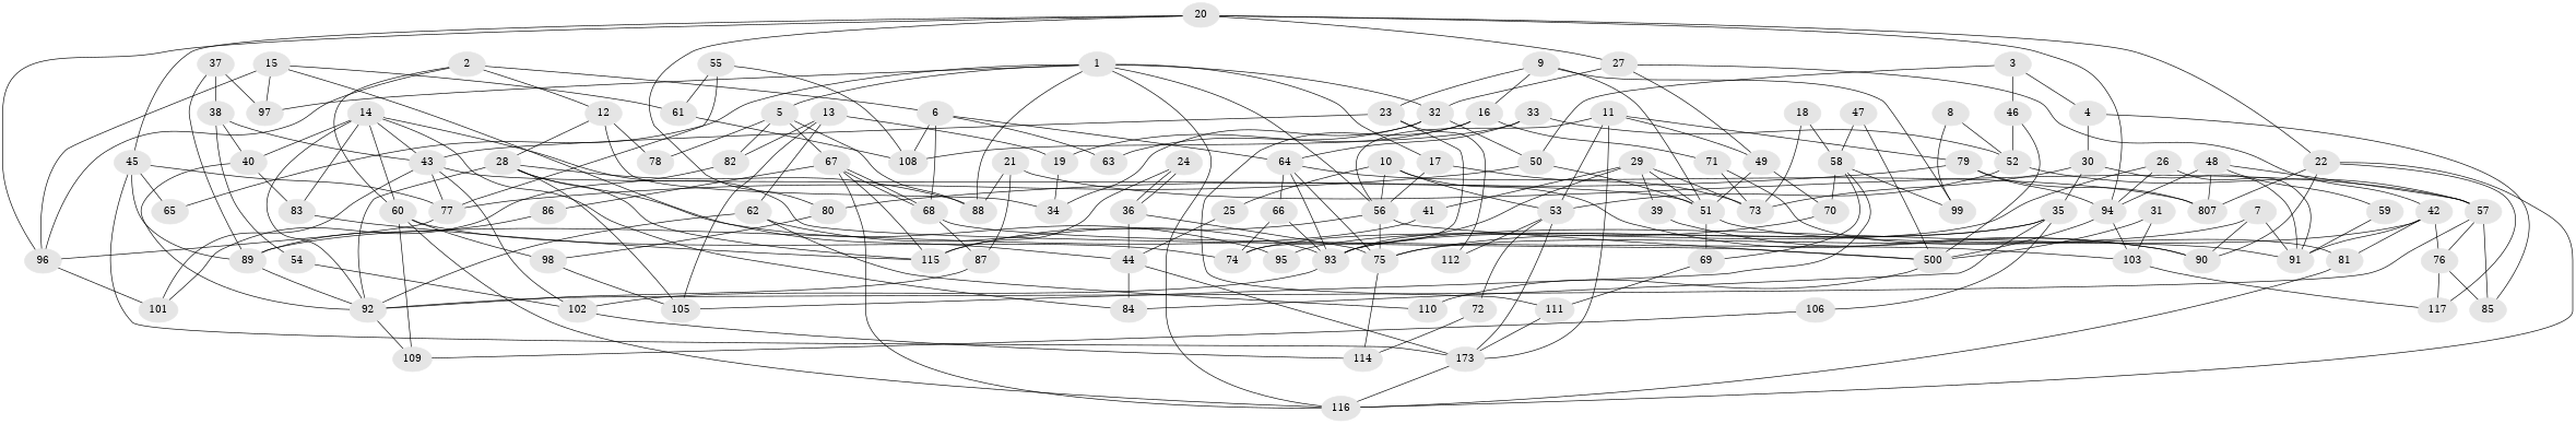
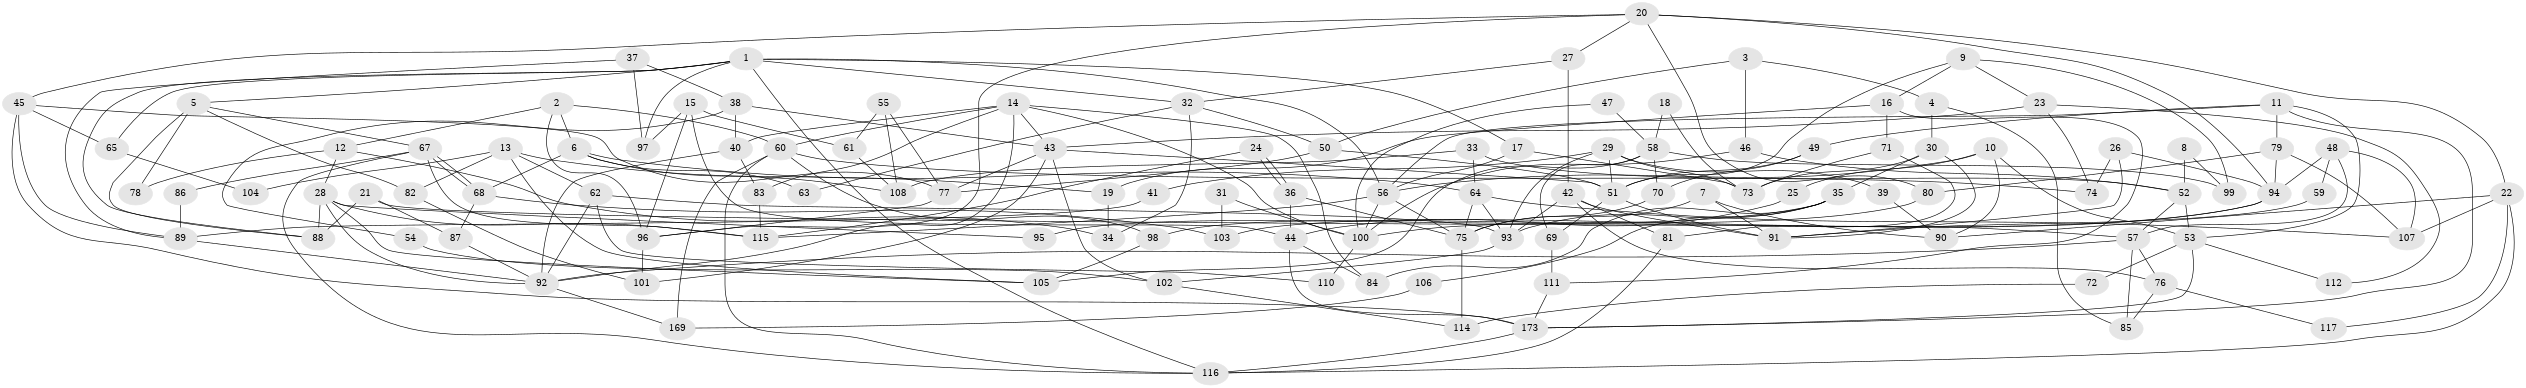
  graph {
    node [color=gray90 style=filled]
    1
    5
    17
    32
    56
    65
    88
    97
    116
    67
    78
    82
    73
    50
    63
    34
    75
-   100 [label=500]
+   100
    115
+   104
    2
    6
    12
    60
    96
    64
    68
    108
    28
    74
    98
-   109
+   109 [label=169]
    101
    3
    4
    46
    30
    85
    52
    51
    77
    91
    35
    86
-   107 [label=807]
+   107
    93
-   66
    87
    103
    7
    90
    114
    8
    99
    53
    57
    9
    16
    23
    19
    71
    111
    43
    112
    69
    10
    25
    44
    n69 [label=173]
    72
    11
    49
    79
    70
    80
    94
    105
    92
    95
    13
    62
    110
    14
    40
    83
    84
    102
    15
    61
    81
    18
    58
    20
    22
    27
    45
    117
    42
    89
    21
    76
    24
    36
    26
    29
    39
    41
    106
    31
    33
    37
    38
    54
    47
    48
    59
    55
    1 -- 5
    1 -- 17
    1 -- 32
    1 -- 56
    1 -- 65
    1 -- 88
    1 -- 97
    1 -- 116
    5 -- 88
    5 -- 67
    5 -- 78
    5 -- 82
    17 -- 56
    17 -- 73
    32 -- 50
    32 -- 63
    32 -- 34
    56 -- 75
    56 -- 100
    56 -- 115
+   65 -- 104
    67 -- 116
    67 -- 115
    67 -- 68
    67 -- 68
    67 -- 86
    82 -- 101
    50 -- 51
    50 -- 77
    75 -- 114
    100 -- 110
    2 -- 6
    2 -- 12
    2 -- 60
    2 -- 96
    6 -- 63
    6 -- 64
    6 -- 68
    6 -- 108
    12 -- 78
    12 -- 34
    12 -- 28
    60 -- 116
    60 -- 74
    60 -- 98
    60 -- 109
    96 -- 101
    64 -- 75
    64 -- 107
    64 -- 93
-   64 -- 66
    68 -- 87
    68 -- 103
    28 -- 88
    28 -- 115
    28 -- 105
    28 -- 92
    28 -- 95
    98 -- 105
    3 -- 50
    3 -- 4
    3 -- 46
    4 -- 30
    4 -- 85
    46 -- 100
    46 -- 52
    30 -- 73
    30 -- 91
    30 -- 35
    52 -- 53
    52 -- 57
    51 -- 91
    51 -- 69
    77 -- 96
    35 -- 93
    35 -- 95
    35 -- 84
    35 -- 106
    86 -- 89
    93 -- 102
-   66 -- 74
-   66 -- 93
    87 -- 92
-   103 -- 117
    7 -- 75
    7 -- 91
    7 -- 90
    8 -- 52
    8 -- 99
    53 -- 112
    53 -- n69
    53 -- 72
    57 -- 85
    57 -- 92
    57 -- 76
    9 -- 51
    9 -- 99
    9 -- 16
    9 -- 23
    16 -- 19
    16 -- 71
    16 -- 111
    23 -- 74
    23 -- 43
    23 -- 112
    19 -- 34
    71 -- 73
    71 -- 81
    111 -- n69
    43 -- 101
    43 -- 51
    43 -- 77
    43 -- 102
    69 -- 111
    10 -- 56
    10 -- 90
    10 -- 53
    10 -- 25
    25 -- 44
    44 -- n69
    44 -- 84
    n69 -- 116
    72 -- 114
    11 -- 56
    11 -- 53
    11 -- n69
    11 -- 49
    11 -- 79
    49 -- 51
    49 -- 70
    79 -- 107
    79 -- 80
    79 -- 94
    70 -- 75
    80 -- 98
    94 -- 100
    94 -- 103
    92 -- 109
    13 -- 82
+   13 -- 104
    13 -- 19
    13 -- 105
    13 -- 62
    62 -- 93
    62 -- 92
    62 -- 110
    14 -- 100
    14 -- 60
    14 -- 43
    14 -- 92
    14 -- 40
    14 -- 83
    14 -- 84
    40 -- 92
    40 -- 83
    83 -- 115
    102 -- 114
    15 -- 97
    15 -- 96
    15 -- 44
    15 -- 61
    61 -- 108
    81 -- 116
    18 -- 73
    18 -- 58
    58 -- 99
    58 -- 69
    58 -- 70
    58 -- 105
    20 -- 96
    20 -- 80
    20 -- 94
    20 -- 22
    20 -- 27
    20 -- 45
    22 -- 116
    22 -- 107
    22 -- 90
    22 -- 117
    27 -- 32
-   27 -- 49
    27 -- 42
    45 -- 65
    45 -- 77
    45 -- n69
    45 -- 89
    42 -- 91
    42 -- 93
    42 -- 81
    42 -- 76
    89 -- 92
    21 -- 88
    21 -- 87
    21 -- 57
    76 -- 85
    76 -- 117
    24 -- 115
    24 -- 36
    24 -- 36
    36 -- 75
    36 -- 44
    26 -- 74
    26 -- 91
    26 -- 94
    29 -- 73
    29 -- 51
    29 -- 93
    29 -- 39
    29 -- 41
    39 -- 90
    41 -- 89
    106 -- 109
    31 -- 100
    31 -- 103
    33 -- 64
    33 -- 108
    33 -- 52
    37 -- 97
    37 -- 89
    37 -- 38
    38 -- 43
    38 -- 40
    38 -- 54
    54 -- 102
    47 -- 100
    47 -- 58
    48 -- 107
    48 -- 57
    48 -- 94
    48 -- 59
    59 -- 91
    55 -- 108
    55 -- 77
    55 -- 61
  }
